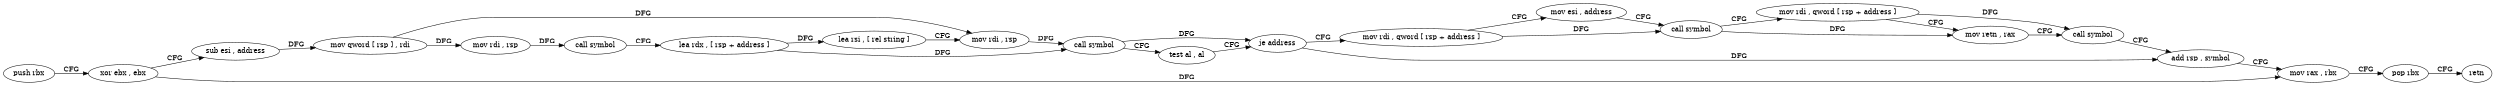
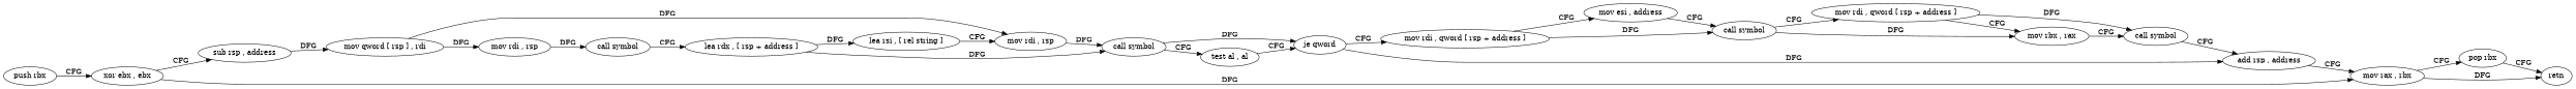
  digraph {
    rankdir=LR
    n1 [label="push rbx"]
    n2 [label="xor ebx , ebx"]
-   n3 [label="sub esi , address"]
+   n3 [label="sub rsp , address"]
    n4 [label="mov rax , rbx"]
    n5 [label="mov qword [ rsp ] , rdi"]
    n6 [label="pop rbx"]
    n7 [label=retn]
    n8 [label="mov rdi , rsp"]
    n9 [label="mov rdi , rsp"]
    n10 [label="call symbol"]
    n11 [label="call symbol"]
    n12 [label="lea rdx , [ rsp + address ]"]
    n13 [label="lea rsi , [ rel string ]"]
    n14 [label="test al , al"]
-   n15 [label="je address"]
-   n16 [label="add rsp , symbol"]
+   n15 [label="je qword"]
+   n16 [label="add rsp , address"]
    n17 [label="mov rdi , qword [ rsp + address ]"]
    n18 [label="mov esi , address"]
    n19 [label="call symbol"]
    n20 [label="mov rdi , qword [ rsp + address ]"]
-   n21 [label="mov retn , rax"]
+   n21 [label="mov rbx , rax"]
    n22 [label="call symbol"]
    n1 -> n2 [label=CFG]
    n2 -> n3 [label=CFG]
    n2 -> n4 [label=DFG]
    n3 -> n5 [label=DFG]
    n4 -> n6 [label=CFG]
+   n4 -> n7 [label=DFG]
    n5 -> n8 [label=DFG]
    n5 -> n9 [label=DFG]
    n6 -> n7 [label=CFG]
    n8 -> n10 [label=DFG]
    n9 -> n11 [label=DFG]
    n10 -> n12 [label=CFG]
    n11 -> n14 [label=CFG]
    n11 -> n15 [label=DFG]
    n12 -> n11 [label=DFG]
    n12 -> n13 [label=DFG]
    n13 -> n9 [label=CFG]
    n14 -> n15 [label=CFG]
    n15 -> n16 [label=DFG]
    n15 -> n17 [label=CFG]
    n16 -> n4 [label=CFG]
    n17 -> n18 [label=CFG]
    n17 -> n19 [label=DFG]
    n18 -> n19 [label=CFG]
    n19 -> n20 [label=CFG]
    n19 -> n21 [label=DFG]
    n20 -> n21 [label=CFG]
    n20 -> n22 [label=DFG]
    n21 -> n22 [label=CFG]
    n22 -> n16 [label=CFG]
  }
